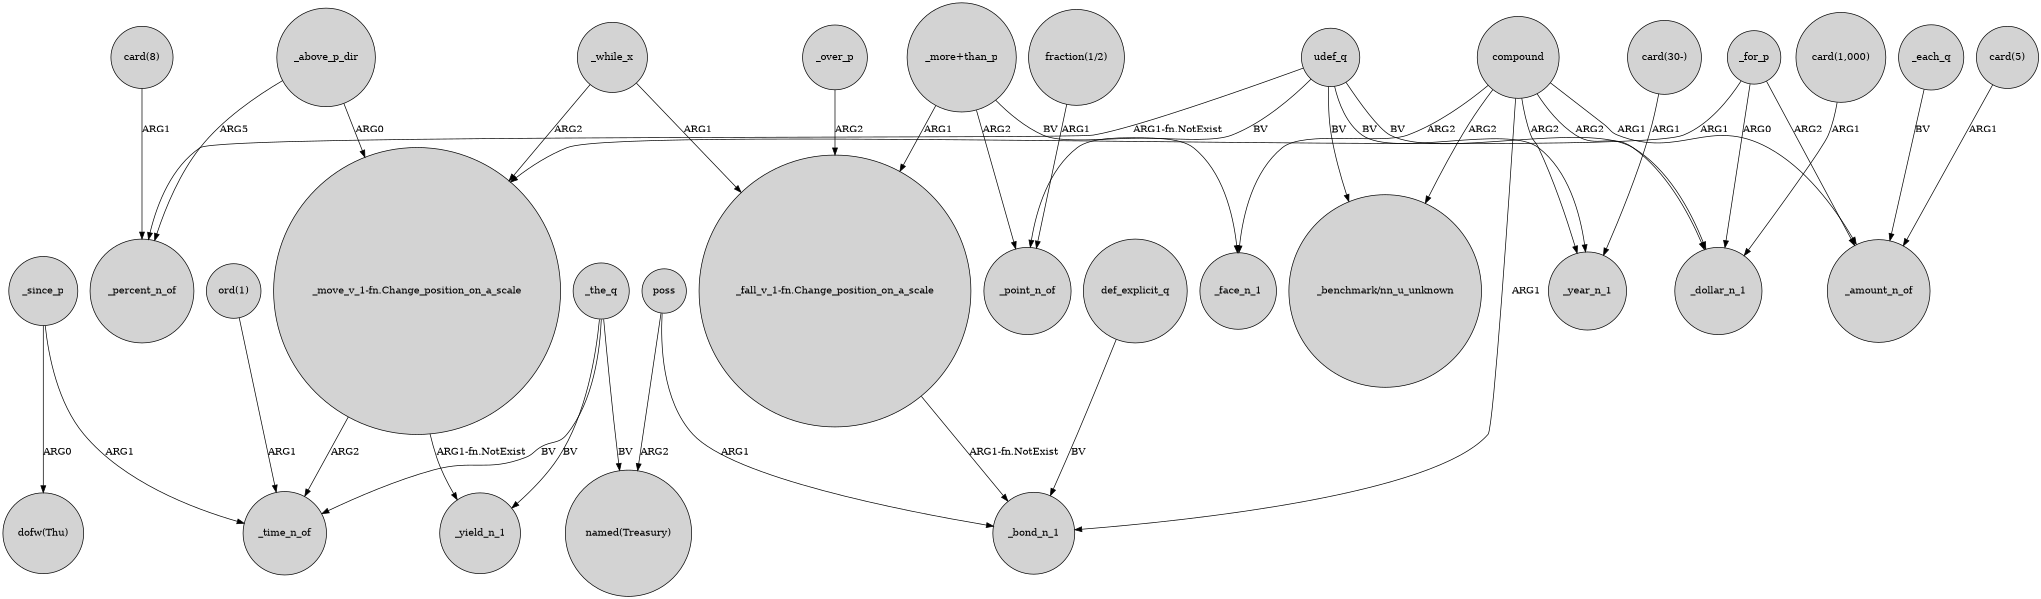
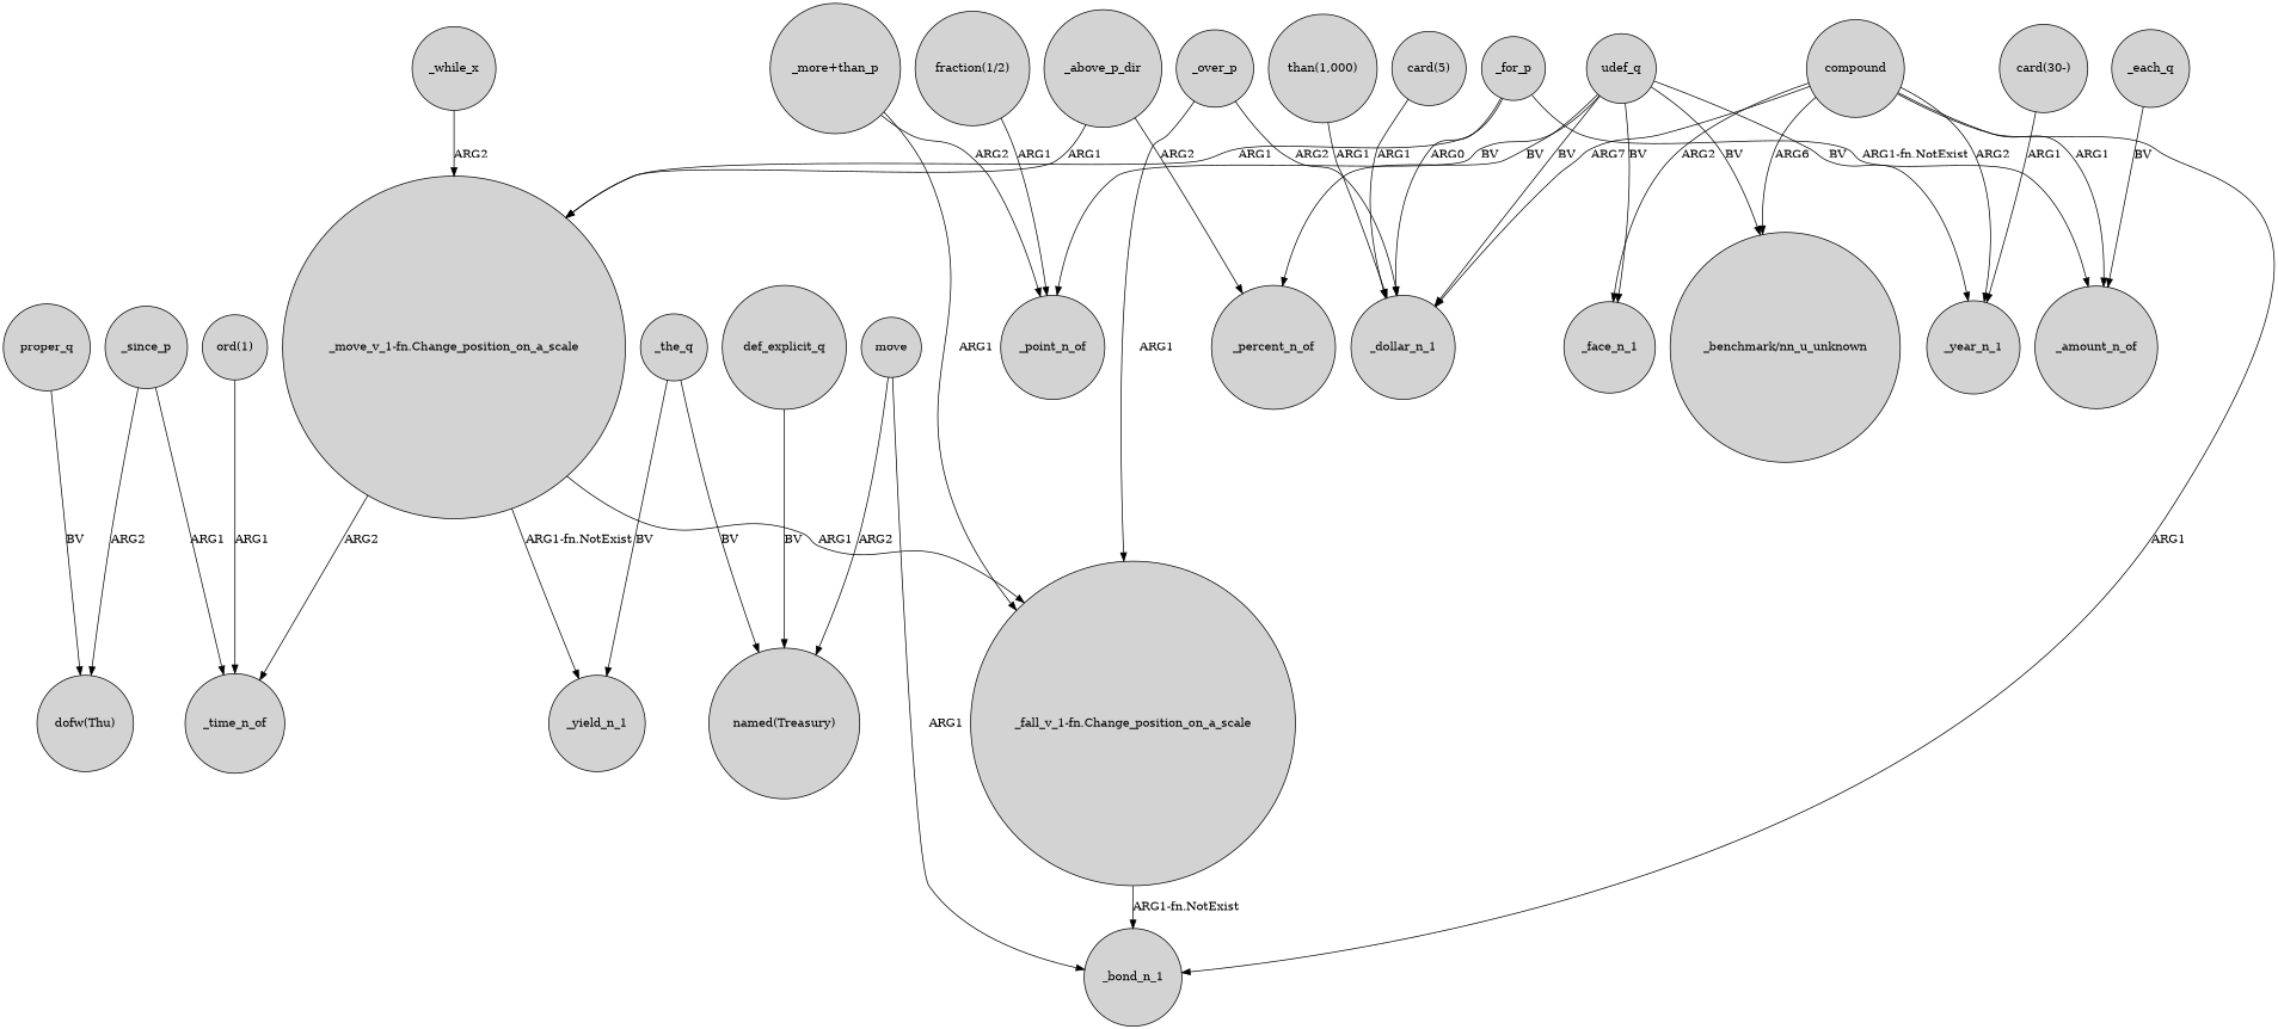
  digraph {
    node [shape=circle style=filled]
    _since_p
    _time_n_of
    "dofw(Thu)"
    _the_q
    _yield_n_1
    "named(Treasury)"
    "_more+than_p"
    "_fall_v_1-fn.Change_position_on_a_scale"
    _point_n_of
    _bond_n_1
    udef_q
    _face_n_1
    _percent_n_of
    _year_n_1
    "_benchmark/nn_u_unknown"
    _dollar_n_1
    compound
    _amount_n_of
    _above_p_dir
    "_move_v_1-fn.Change_position_on_a_scale"
    _each_q
    "card(30-)"
    _for_p
    "fraction(1/2)"
-   poss
-   "card(1,000)"
+   poss [label=move]
+   "card(1,000)" [label="than(1,000)"]
    _over_p
    _while_x
-   "card(8)"
+   proper_q
    def_explicit_q
    "card(5)"
    "ord(1)"
    _since_p -> _time_n_of [label=ARG1]
-   _since_p -> "dofw(Thu)" [label=ARG0]
-   _the_q -> _time_n_of [label=BV]
+   _since_p -> "dofw(Thu)" [label=ARG2]
    _the_q -> _yield_n_1 [label=BV]
    _the_q -> "named(Treasury)" [label=BV]
    "_more+than_p" -> "_fall_v_1-fn.Change_position_on_a_scale" [label=ARG1]
    "_more+than_p" -> _point_n_of [label=ARG2]
    "_fall_v_1-fn.Change_position_on_a_scale" -> _bond_n_1 [label="ARG1-fn.NotExist"]
    udef_q -> _point_n_of [label=BV]
-   "_more+than_p" -> _face_n_1 [label=BV]
-   udef_q -> _percent_n_of [label="ARG1-fn.NotExist"]
+   udef_q -> _face_n_1 [label=BV]
+   udef_q -> _percent_n_of [label=BV]
    udef_q -> _year_n_1 [label=BV]
    udef_q -> "_benchmark/nn_u_unknown" [label=BV]
    udef_q -> _dollar_n_1 [label=BV]
    compound -> _bond_n_1 [label=ARG1]
    compound -> _face_n_1 [label=ARG2]
    compound -> _year_n_1 [label=ARG2]
-   compound -> "_benchmark/nn_u_unknown" [label=ARG2]
-   compound -> _dollar_n_1 [label=ARG2]
+   compound -> "_benchmark/nn_u_unknown" [label=ARG6]
+   compound -> _dollar_n_1 [label=ARG7]
    compound -> _amount_n_of [label=ARG1]
-   _above_p_dir -> _percent_n_of [label=ARG5]
-   _above_p_dir -> "_move_v_1-fn.Change_position_on_a_scale" [label=ARG0]
+   _above_p_dir -> _percent_n_of [label=ARG2]
+   _above_p_dir -> "_move_v_1-fn.Change_position_on_a_scale" [label=ARG1]
    "_move_v_1-fn.Change_position_on_a_scale" -> _time_n_of [label=ARG2]
    "_move_v_1-fn.Change_position_on_a_scale" -> _yield_n_1 [label="ARG1-fn.NotExist"]
    _each_q -> _amount_n_of [label=BV]
    "card(30-)" -> _year_n_1 [label=ARG1]
    _for_p -> _dollar_n_1 [label=ARG0]
-   _for_p -> _amount_n_of [label=ARG2]
+   _for_p -> _amount_n_of [label="ARG1-fn.NotExist"]
    _for_p -> "_move_v_1-fn.Change_position_on_a_scale" [label=ARG1]
    "fraction(1/2)" -> _point_n_of [label=ARG1]
    poss -> "named(Treasury)" [label=ARG2]
    poss -> _bond_n_1 [label=ARG1]
    "card(1,000)" -> _dollar_n_1 [label=ARG1]
-   _over_p -> "_fall_v_1-fn.Change_position_on_a_scale" [label=ARG2]
-   _while_x -> "_fall_v_1-fn.Change_position_on_a_scale" [label=ARG1]
+   _over_p -> "_fall_v_1-fn.Change_position_on_a_scale" [label=ARG1]
+   _over_p -> _dollar_n_1 [label=ARG2]
+   "_move_v_1-fn.Change_position_on_a_scale" -> "_fall_v_1-fn.Change_position_on_a_scale" [label=ARG1]
    _while_x -> "_move_v_1-fn.Change_position_on_a_scale" [label=ARG2]
-   "card(8)" -> _percent_n_of [label=ARG1]
-   def_explicit_q -> _bond_n_1 [label=BV]
-   "card(5)" -> _amount_n_of [label=ARG1]
+   proper_q -> "dofw(Thu)" [label=BV]
+   def_explicit_q -> "named(Treasury)" [label=BV]
+   "card(5)" -> _dollar_n_1 [label=ARG1]
    "ord(1)" -> _time_n_of [label=ARG1]
  }
